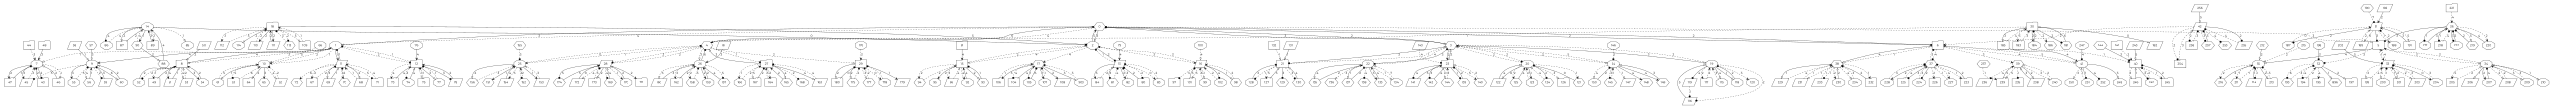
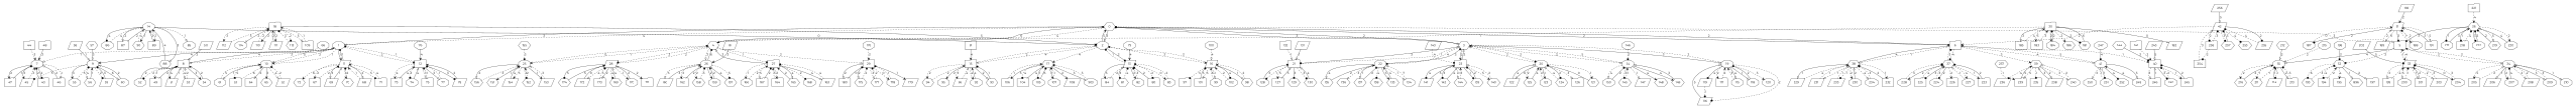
  strict digraph {
    fontname=Montserrat
    node [fontname=Montserrat shape=octagon]
    edge [arrowhead=vee fontname=Montserrat style=dashed]
    0 [shape=hexagon]
    1
    2
    3 [shape=hexagon]
    4 [shape=hexagon]
    5 [shape=folder]
    6 [shape=folder]
    7
    8 [shape=folder]
    9
    10
    11 [shape=parallelogram]
    12 [shape=folder]
    13 [shape=parallelogram]
    15 [shape=folder]
    16 [shape=parallelogram]
    17 [shape=hexagon]
    19
    20
    21 [shape=folder]
    22
    23 [shape=folder]
    24
    25
    26
    27 [shape=folder]
    28 [shape=parallelogram]
    29 [shape=folder]
    32 [shape=hexagon]
    33 [shape=parallelogram]
    34
    35
    37 [shape=hexagon]
    38 [shape=hexagon]
    39 [shape=hexagon]
    40 [shape=folder]
    41
    43 [shape=folder]
    45 [shape=parallelogram]
    46 [shape=folder]
    47 [shape=folder]
    49 [shape=folder]
    51 [shape=parallelogram]
    52
    53 [shape=parallelogram]
    54
    55
    56 [shape=hexagon]
    59 [shape=parallelogram]
    60
    61
    62 [shape=parallelogram]
    63 [shape=folder]
    64 [shape=folder]
    65 [shape=hexagon]
    67 [shape=folder]
    68 [shape=parallelogram]
    69 [shape=parallelogram]
    70 [shape=hexagon]
    71 [shape=folder]
    72 [shape=hexagon]
    73 [shape=folder]
    74
    75 [shape=folder]
    77
    78 [shape=parallelogram]
    80 [shape=folder]
    81 [shape=hexagon]
    82
    83
    84 [shape=folder]
    92
    93 [shape=hexagon]
    94 [shape=hexagon]
    95
    96 [shape=parallelogram]
    97 [shape=folder]
    98 [shape=hexagon]
    99
    101 [shape=folder]
    102
    n82 [label=903]
    104 [shape=folder]
    105
    106 [shape=folder]
    107
    108 [shape=parallelogram]
    115
    116 [shape=parallelogram]
    117 [shape=folder]
    118
    119 [shape=parallelogram]
    120
    121 [shape=hexagon]
    122 [shape=parallelogram]
    123
    124 [shape=hexagon]
    125 [shape=hexagon]
    126 [shape=folder]
    127 [shape=folder]
    128
    129 [shape=hexagon]
    130 [shape=hexagon]
    133 [shape=hexagon]
    134
    135 [shape=hexagon]
    n107 [label=736 shape=hexagon]
    137 [shape=hexagon]
    138 [shape=hexagon]
    139 [shape=hexagon]
    140 [shape=hexagon]
    141 [shape=parallelogram]
    142 [shape=hexagon]
    144 [shape=hexagon]
    145 [shape=hexagon]
    147 [shape=parallelogram]
    148 [shape=hexagon]
    149 [shape=hexagon]
    150
    151 [shape=hexagon]
    152 [shape=hexagon]
    153 [shape=parallelogram]
    154 [shape=parallelogram]
    156 [shape=hexagon]
    157 [shape=hexagon]
    158 [shape=hexagon]
    159
    160 [shape=parallelogram]
    162 [shape=folder]
    163 [shape=parallelogram]
    164 [shape=folder]
    165 [shape=hexagon]
    166
    167 [shape=folder]
    168
    169 [shape=hexagon]
    170
    171 [shape=folder]
    172 [shape=parallelogram]
    173 [shape=folder]
    174 [shape=hexagon]
    175 [shape=hexagon]
    177 [shape=hexagon]
    178
    179 [shape=parallelogram]
    180 [shape=folder]
    193 [shape=hexagon]
    194 [shape=folder]
    195 [shape=folder]
    n150 [label=896 shape=hexagon]
    197 [shape=folder]
    199 [shape=folder]
    200
    201 [shape=folder]
    203 [shape=parallelogram]
    204
    205 [shape=folder]
    206 [shape=parallelogram]
    207
    208 [shape=parallelogram]
    209
    210
    211 [shape=hexagon]
    213 [shape=folder]
    214 [shape=parallelogram]
    216 [shape=hexagon]
    223 [shape=folder]
    224
    225 [shape=folder]
    226 [shape=folder]
    227
    228
    229 [shape=parallelogram]
    230
    231 [shape=parallelogram]
    232 [shape=folder]
    233 [shape=parallelogram]
    234
    235 [shape=folder]
    236 [shape=parallelogram]
    238 [shape=parallelogram]
    239 [shape=folder]
    240
    242
    245 [shape=folder]
    246 [shape=folder]
    248
    250
    251
    252
    58 [shape=parallelogram]
    244 [shape=hexagon]
    14
    85
    86
    87 [shape=folder]
    88 [shape=hexagon]
    89 [shape=folder]
    90 [shape=hexagon]
    18 [shape=folder]
    109 [shape=folder]
    110 [shape=parallelogram]
    111 [shape=parallelogram]
    112 [shape=parallelogram]
    113 [shape=hexagon]
    114
    30 [shape=folder]
    181 [shape=hexagon]
    182 [shape=parallelogram]
    183 [shape=folder]
    184
    185 [shape=folder]
    186 [shape=hexagon]
    31 [shape=parallelogram]
    187
    188
    189 [shape=parallelogram]
    191 [shape=folder]
-   190 [shape=hexagon]
    36 [shape=hexagon]
    217
    218 [shape=folder]
    219 [shape=hexagon]
    220
    222
    42 [shape=parallelogram]
    253 [shape=hexagon]
    254 [shape=folder]
    255 [shape=parallelogram]
    257 [shape=hexagon]
    258 [shape=folder]
    44 [shape=folder]
    48 [shape=folder]
    50 [shape=parallelogram]
    57 [shape=hexagon]
    66
    76
    79
    91 [shape=folder]
    100
    131 [shape=parallelogram]
    132 [shape=folder]
    143 [shape=parallelogram]
    146
    155 [shape=hexagon]
    161 [shape=parallelogram]
    176
    192 [shape=parallelogram]
    198
    202 [shape=parallelogram]
    212 [shape=hexagon]
    215
    221 [shape=folder]
    237 [shape=hexagon]
    241 [shape=folder]
    243 [shape=parallelogram]
    247
    256 [shape=parallelogram]
    0 -> 1 [arrowhead=onormal label=4]
    0 -> 2 [arrowhead=onormal label=3 style=solid]
    0 -> 3 [arrowhead=onormal label=2 style=solid]
    0 -> 4 [label=4]
    0 -> 5 [arrowhead=onormal label=3]
    0 -> 6 [arrowhead=dot label=2 style=solid]
    1 -> 0 [arrowhead=dot label=3 style=solid]
    1 -> 7 [arrowhead=onormal label=1]
    1 -> 8 [arrowhead=onormal label=3]
    1 -> 9 [label=4 style=solid]
    1 -> 10 [label=1]
    1 -> 11 [label=1 style=solid]
    1 -> 12 [arrowhead=dot label=2]
    2 -> 0 [label=5 style=solid]
    2 -> 13 [arrowhead=dot label=2 style=solid]
    2 -> 15 [arrowhead=onormal label=4]
    2 -> 16 [label=3]
    2 -> 17 [label=4]
    3 -> 0 [arrowhead=dot label=3 style=solid]
    3 -> 19 [arrowhead=onormal label=3 style=solid]
    3 -> 20 [arrowhead=dot label=2]
    3 -> 21 [arrowhead=dot label=3 style=solid]
    3 -> 22 [arrowhead=dot label=4]
    3 -> 23 [label=2 style=solid]
    3 -> 24 [arrowhead=onormal label=2]
    4 -> 0 [arrowhead=onormal label=6 style=solid]
    4 -> 25 [label=1]
    4 -> 26 [arrowhead=onormal label=3]
    4 -> 27 [arrowhead=dot label=1]
    4 -> 28 [arrowhead=dot label=2]
    4 -> 29 [arrowhead=onormal label=2]
    5 -> 32 [arrowhead=dot label=3]
    5 -> 33 [label=1]
    5 -> 34 [arrowhead=onormal label=3]
    5 -> 35 [arrowhead=onormal label=4 style=solid]
    6 -> 0 [arrowhead=dot label=2 style=solid]
    6 -> 37 [arrowhead=dot label=4]
    6 -> 38 [arrowhead=onormal label=1]
    6 -> 39 [label=3]
    6 -> 40 [label=1]
    6 -> 41 [arrowhead=onormal label=4]
    7 -> 43 [arrowhead=dot label=2 style=solid]
    7 -> 45 [label=3 style=solid]
    7 -> 46 [arrowhead=onormal label=1]
    7 -> 47 [label=2 style=solid]
    8 -> 1 [arrowhead=onormal label=4 style=solid]
    8 -> 49 [label=1]
    8 -> 51 [label=4 style=solid]
    8 -> 52 [arrowhead=dot label=2]
    8 -> 53 [arrowhead=onormal label=4]
    8 -> 54 [label=3 style=solid]
    9 -> 45 [arrowhead=dot label=5]
    9 -> 55 [label=3 style=solid]
    9 -> 56 [arrowhead=onormal label=4]
    9 -> 59 [arrowhead=dot label=2]
    9 -> 60 [arrowhead=onormal label=6 style=solid]
    10 -> 1 [arrowhead=onormal label=2]
    10 -> 61 [arrowhead=onormal label=1 style=solid]
    10 -> 62 [arrowhead=onormal label=4]
    10 -> 63 [arrowhead=dot label=5]
    10 -> 64 [arrowhead=onormal label=2 style=solid]
    10 -> 65 [label=3 style=solid]
    11 -> 1 [arrowhead=dot label=1 style=solid]
    11 -> 67 [label=2]
    11 -> 68 [arrowhead=onormal label=2 style=solid]
    11 -> 69 [arrowhead=onormal label=3 style=solid]
    11 -> 70 [label=1]
    11 -> 71 [arrowhead=dot label=5]
    11 -> 72 [label=6]
    12 -> 1 [arrowhead=dot label=1]
    12 -> 73 [label=4]
    12 -> 74 [arrowhead=dot label=3]
    12 -> 75 [arrowhead=onormal label=1]
    12 -> 77 [arrowhead=onormal label=3 style=solid]
    12 -> 78 [arrowhead=dot label=3 style=solid]
    13 -> 2 [arrowhead=dot label=1]
    13 -> 80 [arrowhead=dot label=2]
    13 -> 81 [arrowhead=dot label=3 style=solid]
    13 -> 82 [label=2 style=solid]
    13 -> 83 [label=0]
    13 -> 84 [label=3 style=solid]
    15 -> 2 [arrowhead=onormal label=2]
    15 -> 92 [label=4]
    15 -> 93 [arrowhead=onormal label=2 style=solid]
    15 -> 94 [label=2]
    15 -> 95 [label=2 style=solid]
    15 -> 96 [label=3]
    16 -> 2 [arrowhead=dot label=3]
    16 -> 97 [arrowhead=dot label=3]
    16 -> 98 [arrowhead=onormal label=1 style=solid]
    16 -> 99 [arrowhead=onormal label=1]
    16 -> 101 [arrowhead=onormal label=3]
    16 -> 102 [arrowhead=dot label=4 style=solid]
    17 -> n82 [arrowhead=onormal label=3 style=solid]
    17 -> 104 [arrowhead=dot label=4]
    17 -> 105 [arrowhead=dot label=1 style=solid]
    17 -> 106 [label=3 style=solid]
    17 -> 107 [label=1 style=solid]
    17 -> 108 [label=2 style=solid]
    19 -> 3 [arrowhead=onormal label=2]
    19 -> 115 [arrowhead=onormal label=4 style=solid]
    19 -> 116 [arrowhead=dot label=2]
    19 -> 117 [label=2]
    19 -> 118 [arrowhead=onormal label=1 style=solid]
    19 -> 119 [arrowhead=dot label=4 style=solid]
    19 -> 120 [label=3]
    20 -> 3 [arrowhead=onormal label=2]
    20 -> 121 [label=1]
    20 -> 122 [arrowhead=onormal label=6 style=solid]
    20 -> 123 [label=1 style=solid]
    20 -> 124 [arrowhead=dot label=2 style=solid]
    20 -> 125 [label=2]
    20 -> 126 [arrowhead=onormal label=3]
    21 -> 3 [arrowhead=onormal label=1]
    21 -> 127 [label=5]
    21 -> 128 [arrowhead=dot label=1]
    21 -> 129 [arrowhead=dot label=3 style=solid]
    21 -> 130 [arrowhead=dot label=3]
    22 -> 3 [arrowhead=dot label=3 style=solid]
    22 -> 133 [label=3 style=solid]
    22 -> 134 [arrowhead=onormal label=1]
    22 -> 135 [arrowhead=onormal label=4 style=solid]
    22 -> n107 [arrowhead=onormal label=3]
    22 -> 137 [arrowhead=onormal label=1 style=solid]
    22 -> 138 [arrowhead=dot label=4]
    23 -> 3 [arrowhead=onormal label=2 style=solid]
    23 -> 139 [arrowhead=dot label=1 style=solid]
    23 -> 140 [label=5]
    23 -> 141 [arrowhead=dot label=4 style=solid]
    23 -> 142 [arrowhead=dot label=3 style=solid]
    23 -> 144 [arrowhead=onormal label=0]
    24 -> 3 [label=5]
    24 -> 145 [arrowhead=dot label=3]
    24 -> 147 [arrowhead=onormal label=1]
    24 -> 148 [label=4 style=solid]
    24 -> 149 [label=4 style=solid]
    24 -> 150 [arrowhead=onormal label=4]
    25 -> 4 [arrowhead=dot label=0]
    25 -> 151 [label=1 style=solid]
    25 -> 152 [arrowhead=dot label=1]
    25 -> 153 [label=1 style=solid]
    25 -> 154 [label=3]
    25 -> 156 [arrowhead=onormal label=2 style=solid]
    26 -> 4 [arrowhead=dot label=6 style=solid]
    26 -> 157 [arrowhead=dot label=5]
    26 -> 158 [label=2]
    26 -> 159 [label=2 style=solid]
    26 -> 160 [arrowhead=onormal label=3]
    26 -> 162 [label=3]
    27 -> 4 [arrowhead=onormal label=3 style=solid]
    27 -> 163 [arrowhead=onormal label=4 style=solid]
    27 -> 164 [label=3]
    27 -> 165 [arrowhead=onormal label=4 style=solid]
    27 -> 166 [label=1]
    27 -> 167 [arrowhead=onormal label=5]
    27 -> 168 [arrowhead=dot label=2]
    28 -> 4 [arrowhead=onormal label=2]
    28 -> 169 [arrowhead=dot label=4]
    28 -> 170 [label=1]
    28 -> 171 [label=2 style=solid]
    28 -> 172 [arrowhead=onormal label=4]
    28 -> 173 [arrowhead=onormal label=2 style=solid]
    28 -> 174 [arrowhead=dot label=5 style=solid]
    29 -> 175 [arrowhead=onormal label=2 style=solid]
    29 -> 177 [arrowhead=onormal label=3]
    29 -> 178 [label=0]
    29 -> 179 [label=1 style=solid]
    29 -> 180 [arrowhead=onormal label=2 style=solid]
    32 -> 193 [arrowhead=dot label=6]
    32 -> 194 [arrowhead=dot label=4]
    32 -> 195 [label=4]
    32 -> n150 [arrowhead=onormal label=1 style=solid]
    32 -> 197 [arrowhead=onormal label=2 style=solid]
    33 -> 5 [label=4]
    33 -> 199 [arrowhead=onormal label=3]
    33 -> 200 [arrowhead=onormal label=5]
    33 -> 201 [arrowhead=onormal label=1]
    33 -> 203 [arrowhead=onormal label=2]
    33 -> 204 [label=0 style=solid]
    34 -> 5 [label=3]
    34 -> 205 [label=5]
    34 -> 206 [arrowhead=onormal label=1 style=solid]
    34 -> 207 [label=2 style=solid]
    34 -> 208 [arrowhead=onormal label=2]
    34 -> 209 [arrowhead=onormal label=3 style=solid]
    34 -> 210 [arrowhead=onormal label=1 style=solid]
    35 -> 211 [label=1]
    35 -> 213 [arrowhead=onormal label=2 style=solid]
    35 -> 214 [arrowhead=dot label=1]
    35 -> 216 [label=2]
    37 -> 6 [arrowhead=dot label=3]
    37 -> 223 [label=1]
    37 -> 224 [arrowhead=dot label=2 style=solid]
    37 -> 225 [arrowhead=dot label=3 style=solid]
    37 -> 226 [label=2]
    37 -> 227 [label=4]
    37 -> 228 [label=2 style=solid]
    38 -> 6 [arrowhead=onormal label=4 style=solid]
    38 -> 229 [arrowhead=onormal label=1 style=solid]
    38 -> 230 [label=2]
    38 -> 231 [arrowhead=onormal label=1]
    38 -> 232 [label=1]
    38 -> 233 [arrowhead=dot label=1]
    38 -> 234 [arrowhead=onormal label=4]
    39 -> 235 [arrowhead=dot label=1]
    39 -> 236 [arrowhead=dot label=4]
    39 -> 238 [arrowhead=onormal label=2 style=solid]
    39 -> 239 [arrowhead=onormal label=5]
    39 -> 240 [arrowhead=onormal label=3]
    40 -> 242 [arrowhead=dot label=3 style=solid]
    40 -> 245 [label=1]
    40 -> 246 [arrowhead=onormal label=3]
    41 -> 6 [label=5]
    41 -> 248 [arrowhead=onormal label=3 style=solid]
    41 -> 250 [arrowhead=onormal label=3]
    41 -> 251 [arrowhead=dot label=1 style=solid]
    41 -> 252 [arrowhead=dot label=4 style=solid]
    43 -> 7 [arrowhead=dot label=2 style=solid]
    45 -> 7 [label=3]
    46 -> 7 [arrowhead=onormal label=2 style=solid]
    47 -> 7 [arrowhead=dot label=1 style=solid]
    49 -> 8 [arrowhead=onormal label=2 style=solid]
    51 -> 8 [arrowhead=onormal label=1 style=solid]
    52 -> 8 [label=2 style=solid]
    53 -> 8 [arrowhead=onormal label=2]
    54 -> 8 [label=2 style=solid]
    55 -> 9 [arrowhead=dot label=5]
    56 -> 9 [label=1 style=solid]
    59 -> 9 [arrowhead=dot label=3 style=solid]
    60 -> 9 [arrowhead=onormal label=2 style=solid]
    61 -> 10 [label=5]
    62 -> 10 [arrowhead=dot label=2]
    63 -> 10 [label=6]
    67 -> 11 [arrowhead=dot label=2]
    68 -> 11 [label=1]
    69 -> 11 [arrowhead=onormal label=1 style=solid]
    70 -> 11 [arrowhead=dot label=2]
    71 -> 11 [label=4]
    73 -> 12 [label=4 style=solid]
    74 -> 12 [arrowhead=onormal label=4 style=solid]
    75 -> 12 [arrowhead=dot label=1]
    77 -> 12 [arrowhead=dot label=1]
    78 -> 12 [label=2 style=solid]
    80 -> 13 [arrowhead=dot label=2 style=solid]
    81 -> 13 [arrowhead=dot label=4]
    82 -> 13 [arrowhead=dot label=3]
    83 -> 13 [arrowhead=dot label=2]
    84 -> 13 [arrowhead=onormal label=2]
    92 -> 15 [label=4 style=solid]
    93 -> 15 [arrowhead=dot label=1 style=solid]
    94 -> 15 [label=2]
    96 -> 15 [arrowhead=onormal label=4]
    98 -> 16 [label=2]
    99 -> 16 [label=6]
    101 -> 16 [arrowhead=dot label=3 style=solid]
    102 -> 16 [label=2]
    n82 -> 17 [arrowhead=dot label=3]
    104 -> 17 [label=4 style=solid]
    105 -> 17 [arrowhead=dot label=6 style=solid]
    106 -> 17 [label=1]
    107 -> 17 [arrowhead=dot label=1]
    115 -> 19 [label=3]
    116 -> 19 [arrowhead=onormal label=5 style=solid]
    117 -> 19 [label=2]
    118 -> 19 [arrowhead=dot label=2 style=solid]
    119 -> 116 [arrowhead=dot label=1]
    121 -> 20 [arrowhead=dot label=0 style=solid]
    122 -> 20 [arrowhead=onormal label=4 style=solid]
    123 -> 20 [label=0]
    124 -> 20 [arrowhead=onormal label=4]
    125 -> 20 [label=4 style=solid]
    127 -> 21 [arrowhead=onormal label=3 style=solid]
    128 -> 21 [arrowhead=dot label=3 style=solid]
    130 -> 21 [arrowhead=onormal label=4 style=solid]
    133 -> 22 [label=4 style=solid]
    134 -> 22 [arrowhead=onormal label=7]
    135 -> 22 [label=2 style=solid]
    137 -> 22 [arrowhead=dot label=2 style=solid]
    139 -> 23 [arrowhead=dot label=2 style=solid]
    140 -> 23 [arrowhead=onormal label=2]
    141 -> 23 [label=3 style=solid]
    142 -> 23 [arrowhead=onormal label=4 style=solid]
    144 -> 23 [label=3]
    145 -> 24 [label=1]
    149 -> 24 [arrowhead=onormal label=3 style=solid]
    150 -> 24 [arrowhead=dot label=2 style=solid]
    152 -> 25 [label=2]
    153 -> 25 [arrowhead=onormal label=3]
    154 -> 25 [label=4 style=solid]
    156 -> 25 [label=3]
    157 -> 26 [arrowhead=onormal label=4 style=solid]
    158 -> 26 [arrowhead=dot label=3]
    159 -> 26 [label=2 style=solid]
    160 -> 26 [label=3 style=solid]
    162 -> 26 [label=2 style=solid]
    163 -> 27 [arrowhead=dot label=4]
    164 -> 27 [label=3]
    165 -> 27 [label=2 style=solid]
    166 -> 27 [label=2]
    167 -> 27 [arrowhead=dot label=2 style=solid]
    169 -> 28 [arrowhead=onormal label=4 style=solid]
    170 -> 28 [arrowhead=onormal label=2 style=solid]
    172 -> 28 [label=0 style=solid]
    173 -> 28 [arrowhead=dot label=3]
    174 -> 28 [arrowhead=onormal label=5 style=solid]
    175 -> 29 [arrowhead=dot label=2]
    177 -> 29 [arrowhead=dot label=2]
    178 -> 29 [arrowhead=dot label=1]
    180 -> 29 [arrowhead=dot label=0 style=solid]
    193 -> 32 [arrowhead=dot label=3]
    194 -> 32 [label=2]
    199 -> 33 [label=4]
    200 -> 33 [arrowhead=dot label=1]
    201 -> 33 [label=2 style=solid]
    203 -> 33 [arrowhead=dot label=3]
    204 -> 33 [arrowhead=onormal label=3]
    205 -> 34 [arrowhead=onormal label=2]
    207 -> 34 [arrowhead=dot label=4 style=solid]
    208 -> 34 [label=2]
    209 -> 34 [arrowhead=onormal label=3]
    211 -> 35 [arrowhead=dot label=1]
    213 -> 35 [arrowhead=dot label=3]
    214 -> 35 [label=1 style=solid]
    216 -> 35 [label=2 style=solid]
    223 -> 37 [arrowhead=dot label=2 style=solid]
    224 -> 37 [label=3]
    225 -> 37 [label=4]
    227 -> 37 [arrowhead=onormal label=1]
    228 -> 37 [arrowhead=dot label=3]
    229 -> 38 [arrowhead=onormal label=4]
    230 -> 38 [arrowhead=onormal label=2 style=solid]
    231 -> 38 [label=1]
    232 -> 38 [arrowhead=dot label=2 style=solid]
    233 -> 38 [arrowhead=onormal label=1]
    234 -> 38 [label=3]
    238 -> 39 [arrowhead=onormal label=3 style=solid]
    239 -> 39 [label=5 style=solid]
    240 -> 39 [arrowhead=onormal label=2]
    242 -> 40 [arrowhead=dot label=2]
    245 -> 40 [arrowhead=dot label=2 style=solid]
    246 -> 40 [arrowhead=onormal label=1 style=solid]
-   185 -> 41 [label=4 style=solid]
+   248 -> 41 [label=4 style=solid]
    251 -> 41 [arrowhead=onormal label=1]
    58 -> 9 [arrowhead=onormal label=1 style=solid]
    244 -> 40 [arrowhead=dot label=3 style=solid]
    14 -> 2 [label=0 style=solid]
    14 -> 85 [arrowhead=onormal label=1]
    14 -> 86 [arrowhead=dot label=4 style=solid]
    14 -> 87 [arrowhead=onormal label=2 style=solid]
-   90 -> 88 [arrowhead=onormal label=3 style=solid]
+   14 -> 88 [arrowhead=onormal label=3 style=solid]
    14 -> 89 [label=2]
    14 -> 90 [label=1 style=solid]
    86 -> 14 [arrowhead=onormal label=4]
    87 -> 14 [arrowhead=onormal label=2 style=solid]
    88 -> 14 [label=4 style=solid]
    89 -> 14 [label=3 style=solid]
    90 -> 14 [arrowhead=onormal label=4]
    18 -> 2 [arrowhead=dot label=5 style=solid]
    18 -> 109 [arrowhead=onormal label=5]
    18 -> 110 [label=2 style=solid]
    18 -> 111 [label=2 style=solid]
    18 -> 112 [label=3]
    18 -> 113 [arrowhead=dot label=2]
    18 -> 114 [arrowhead=onormal label=2 style=solid]
    109 -> 18 [label=1]
    110 -> 18 [label=2]
    111 -> 18 [label=2 style=solid]
    112 -> 18 [label=5]
    113 -> 18 [arrowhead=dot label=3]
    30 -> 4 [arrowhead=onormal label=1]
    30 -> 181 [arrowhead=dot label=2 style=solid]
    30 -> 182 [arrowhead=onormal label=0 style=solid]
    30 -> 183 [label=3]
    30 -> 184 [label=2 style=solid]
    30 -> 185 [arrowhead=onormal label=3 style=solid]
    30 -> 186 [label=2]
    181 -> 30 [arrowhead=onormal label=6 style=solid]
    183 -> 30 [label=3]
    184 -> 30 [arrowhead=dot label=2 style=solid]
    185 -> 30 [label=4]
    31 -> 5 [arrowhead=dot label=3 style=solid]
    31 -> 187 [arrowhead=dot label=2 style=solid]
    31 -> 188 [label=1]
    31 -> 189 [arrowhead=onormal label=6]
    31 -> 191 [arrowhead=onormal label=5]
    187 -> 31 [label=0]
    188 -> 31 [arrowhead=dot label=2]
    189 -> 31 [arrowhead=onormal label=2]
    191 -> 31 [label=3 style=solid]
-   190 -> 31 [arrowhead=dot label=7]
    36 -> 5 [arrowhead=dot label=3 style=solid]
    36 -> 217 [arrowhead=dot label=1 style=solid]
    36 -> 218 [arrowhead=dot label=1 style=solid]
    36 -> 219 [arrowhead=onormal label=5]
    36 -> 220 [label=2]
    36 -> 222 [arrowhead=dot label=3 style=solid]
    217 -> 36 [label=3 style=solid]
    218 -> 36 [arrowhead=dot label=4]
    219 -> 36 [arrowhead=dot label=2 style=solid]
    220 -> 36 [arrowhead=onormal label=4 style=solid]
    222 -> 36 [arrowhead=dot label=2 style=solid]
    42 -> 6 [label=2]
    42 -> 253 [arrowhead=dot label=4]
-   42 -> 254 [arrowhead=dot label=2]
+   258 -> 254 [arrowhead=dot label=2]
    42 -> 255 [arrowhead=dot label=2 style=solid]
    42 -> 257 [arrowhead=dot label=3]
    42 -> 258 [arrowhead=dot label=2]
    254 -> 42 [arrowhead=onormal label=3]
    255 -> 42 [arrowhead=dot label=4]
    257 -> 42 [arrowhead=dot label=3 style=solid]
    258 -> 42 [arrowhead=dot label=3]
    44 -> 7 [label=3]
    48 -> 7 [label=3 style=solid]
    50 -> 8 [arrowhead=onormal label=2 style=solid]
    57 -> 9 [arrowhead=onormal label=3 style=solid]
    66 -> 10 [arrowhead=onormal label=5]
    76 -> 12 [label=4 style=solid]
    79 -> 13 [label=4 style=solid]
    91 -> 15 [label=4 style=solid]
    100 -> 16 [arrowhead=onormal label=4]
    131 -> 21 [arrowhead=onormal label=1 style=solid]
    132 -> 21 [arrowhead=onormal label=1]
    143 -> 23 [arrowhead=dot label=4]
    146 -> 24 [arrowhead=dot label=2]
    155 -> 25 [arrowhead=dot label=3]
    161 -> 26 [label=3 style=solid]
    176 -> 29 [label=3]
    192 -> 31 [label=2 style=solid]
    198 -> 32 [arrowhead=dot label=3 style=solid]
    202 -> 33 [arrowhead=dot label=5 style=solid]
    212 -> 35 [arrowhead=onormal label=2 style=solid]
    215 -> 35 [arrowhead=onormal label=2]
    221 -> 36 [label=4]
    237 -> 239 [label=1]
    241 -> 40 [label=2]
    243 -> 40 [arrowhead=onormal label=5 style=solid]
    247 -> 41 [arrowhead=dot label=4 style=solid]
    256 -> 42 [arrowhead=onormal label=5 style=solid]
  }
